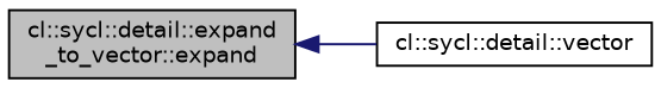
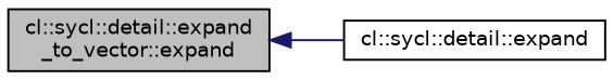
  digraph {
    rankdir=LR
    node [color=black fontname=Helvetica fontsize=10 shape=record]
    n1 [fillcolor=grey75 fontcolor=black height=0.2 label="cl::sycl::detail::expand\l_to_vector::expand" style=filled width=0.4]
-   n2 [height=0.2 label="cl::sycl::detail::vector" width=0.4]
+   n2 [height=0.2 label="cl::sycl::detail::expand" width=0.4]
    n1 -> n2 [color=midnightblue dir=back fontname=Helvetica fontsize=10 labelfontname=Helvetica labelfontsize=10 style=solid]
  }
